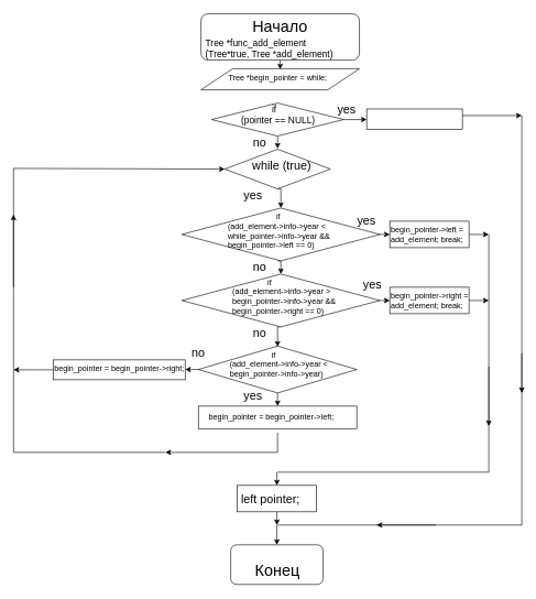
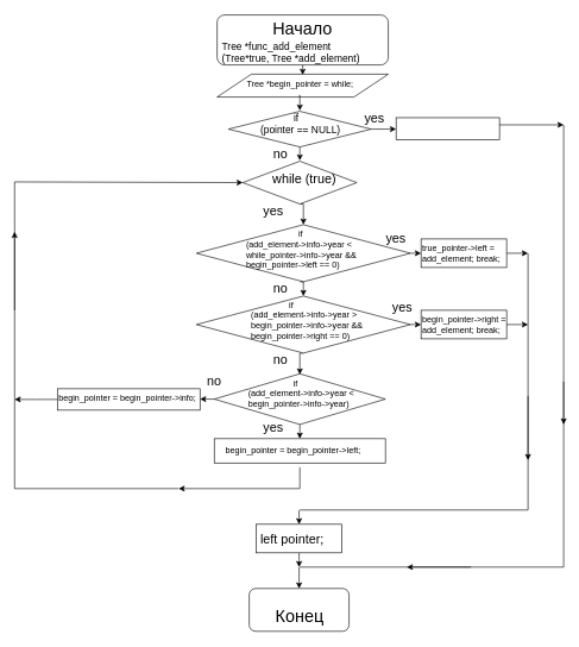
  <mxCell id="0" />
  <mxCell id="1" parent="0" />
  <mxCell id="2" value="" style="rounded=0;whiteSpace=wrap;html=1;" vertex="1" parent="1"><mxGeometry x="80" y="544" width="200" height="30" as="geometry" /></mxCell>
  <mxCell id="3" style="edgeStyle=orthogonalEdgeStyle;rounded=0;orthogonalLoop=1;jettySize=auto;html=1;exitX=0.5;exitY=1;exitDx=0;exitDy=0;" edge="1" parent="1" source="5"><mxGeometry relative="1" as="geometry"><mxPoint x="420" y="614" as="targetPoint" /><Array as="points"><mxPoint x="420" y="614" /><mxPoint x="420" y="614" /></Array></mxGeometry></mxCell>
  <mxCell id="4" style="edgeStyle=orthogonalEdgeStyle;rounded=0;orthogonalLoop=1;jettySize=auto;html=1;exitX=0;exitY=0.5;exitDx=0;exitDy=0;" edge="1" parent="1" source="5"><mxGeometry relative="1" as="geometry"><mxPoint x="280" y="559" as="targetPoint" /></mxGeometry></mxCell>
  <mxCell id="5" value="" style="rhombus;whiteSpace=wrap;html=1;" vertex="1" parent="1"><mxGeometry x="300" y="523" width="240" height="71" as="geometry" /></mxCell>
  <mxCell id="6" value="" style="rounded=0;whiteSpace=wrap;html=1;" vertex="1" parent="1"><mxGeometry x="300" y="614" width="240" height="34" as="geometry" /></mxCell>
  <mxCell id="7" style="edgeStyle=orthogonalEdgeStyle;rounded=0;orthogonalLoop=1;jettySize=auto;html=1;exitX=0.5;exitY=1;exitDx=0;exitDy=0;" edge="1" parent="1" source="8"><mxGeometry relative="1" as="geometry"><mxPoint x="424" y="104" as="targetPoint" /></mxGeometry></mxCell>
  <mxCell id="8" value="" style="rounded=1;whiteSpace=wrap;html=1;" vertex="1" parent="1"><mxGeometry x="304" y="20" width="240" height="70" as="geometry" /></mxCell>
  <mxCell id="9" value="&lt;span style=&quot;font-size: 24px&quot;&gt;Начало&lt;/span&gt;" style="text;html=1;strokeColor=none;fillColor=none;align=center;verticalAlign=middle;whiteSpace=wrap;rounded=0;" vertex="1" parent="1"><mxGeometry x="379" y="30" width="90" height="20" as="geometry" /></mxCell>
  <mxCell id="10" style="edgeStyle=orthogonalEdgeStyle;rounded=0;orthogonalLoop=1;jettySize=auto;html=1;exitX=1;exitY=0.5;exitDx=0;exitDy=0;entryX=0;entryY=0.5;entryDx=0;entryDy=0;" edge="1" parent="1" source="12" target="13"><mxGeometry relative="1" as="geometry"><mxPoint x="545" y="180" as="targetPoint" /></mxGeometry></mxCell>
  <mxCell id="11" style="edgeStyle=orthogonalEdgeStyle;rounded=0;orthogonalLoop=1;jettySize=auto;html=1;exitX=0.5;exitY=1;exitDx=0;exitDy=0;" edge="1" parent="1" source="12"><mxGeometry relative="1" as="geometry"><mxPoint x="420" y="224" as="targetPoint" /></mxGeometry></mxCell>
  <mxCell id="12" value="" style="rhombus;whiteSpace=wrap;html=1;" vertex="1" parent="1"><mxGeometry x="320" y="155" width="200" height="50" as="geometry" /></mxCell>
  <mxCell id="13" value="" style="rounded=0;whiteSpace=wrap;html=1;" vertex="1" parent="1"><mxGeometry x="555" y="164" width="145" height="31" as="geometry" /></mxCell>
  <mxCell id="14" value="&lt;font style=&quot;font-size: 18px&quot;&gt;no&lt;/font&gt;" style="text;html=1;strokeColor=none;fillColor=none;align=center;verticalAlign=middle;whiteSpace=wrap;rounded=0;" vertex="1" parent="1"><mxGeometry x="372.5" y="205" width="40" height="20" as="geometry" /></mxCell>
  <mxCell id="15" value="&lt;font style=&quot;font-size: 18px&quot;&gt;yes&lt;/font&gt;" style="text;html=1;strokeColor=none;fillColor=none;align=center;verticalAlign=middle;whiteSpace=wrap;rounded=0;" vertex="1" parent="1"><mxGeometry x="505" y="155" width="40" height="20" as="geometry" /></mxCell>
  <mxCell id="16" value="" style="rounded=1;whiteSpace=wrap;html=1;" vertex="1" parent="1"><mxGeometry x="349" y="824" width="140" height="60" as="geometry" /></mxCell>
  <mxCell id="17" value="&lt;font style=&quot;font-size: 24px&quot;&gt;Конец&lt;/font&gt;" style="text;html=1;strokeColor=none;fillColor=none;align=center;verticalAlign=middle;whiteSpace=wrap;rounded=0;" vertex="1" parent="1"><mxGeometry x="377" y="854" width="86" height="20" as="geometry" /></mxCell>
  <mxCell id="18" value="&lt;font style=&quot;font-size: 14px&quot;&gt;&amp;nbsp; &amp;nbsp; &amp;nbsp; &amp;nbsp; &amp;nbsp; &amp;nbsp; if &lt;br&gt;(pointer == NULL)&lt;/font&gt;" style="text;html=1;" vertex="1" parent="1"><mxGeometry x="362.5" y="149" width="100" height="30" as="geometry" /></mxCell>
  <mxCell id="19" style="edgeStyle=orthogonalEdgeStyle;rounded=0;orthogonalLoop=1;jettySize=auto;html=1;exitX=0.5;exitY=1;exitDx=0;exitDy=0;entryX=0.5;entryY=0;entryDx=0;entryDy=0;" edge="1" parent="1" source="20" target="23"><mxGeometry relative="1" as="geometry" /></mxCell>
  <mxCell id="20" value="" style="rhombus;whiteSpace=wrap;html=1;" vertex="1" parent="1"><mxGeometry x="340" y="225" width="160" height="60" as="geometry" /></mxCell>
  <mxCell id="21" value="&lt;font style=&quot;font-size: 18px&quot;&gt;while (true)&lt;/font&gt;" style="text;html=1;" vertex="1" parent="1"><mxGeometry x="380" y="234" width="80" height="30" as="geometry" /></mxCell>
  <mxCell id="22" style="edgeStyle=orthogonalEdgeStyle;rounded=0;orthogonalLoop=1;jettySize=auto;html=1;exitX=1;exitY=0.5;exitDx=0;exitDy=0;" edge="1" parent="1" source="23"><mxGeometry relative="1" as="geometry"><mxPoint x="590" y="354" as="targetPoint" /></mxGeometry></mxCell>
  <mxCell id="23" value="" style="rhombus;whiteSpace=wrap;html=1;" vertex="1" parent="1"><mxGeometry x="275" y="314" width="300" height="80" as="geometry" /></mxCell>
  <mxCell id="24" value="" style="endArrow=none;html=1;" edge="1" parent="1"><mxGeometry width="50" height="50" relative="1" as="geometry"><mxPoint x="790" y="794" as="sourcePoint" /><mxPoint x="790" y="454" as="targetPoint" /></mxGeometry></mxCell>
  <mxCell id="25" value="" style="endArrow=classic;html=1;" edge="1" parent="1"><mxGeometry width="50" height="50" relative="1" as="geometry"><mxPoint x="419" y="714" as="sourcePoint" /><mxPoint x="419" y="734" as="targetPoint" /></mxGeometry></mxCell>
  <mxCell id="26" value="" style="endArrow=classic;html=1;" edge="1" parent="1"><mxGeometry width="50" height="50" relative="1" as="geometry"><mxPoint x="420" y="684" as="sourcePoint" /><mxPoint x="250" y="684" as="targetPoint" /></mxGeometry></mxCell>
  <mxCell id="27" value="" style="endArrow=none;html=1;" edge="1" parent="1"><mxGeometry width="50" height="50" relative="1" as="geometry"><mxPoint x="790" y="454" as="sourcePoint" /><mxPoint x="790" y="174" as="targetPoint" /></mxGeometry></mxCell>
  <mxCell id="28" value="" style="endArrow=classic;html=1;" edge="1" parent="1"><mxGeometry width="50" height="50" relative="1" as="geometry"><mxPoint x="700" y="174" as="sourcePoint" /><mxPoint x="790" y="174" as="targetPoint" /></mxGeometry></mxCell>
  <mxCell id="29" value="&lt;font style=&quot;font-size: 18px&quot;&gt;yes&lt;/font&gt;" style="text;html=1;strokeColor=none;fillColor=none;align=center;verticalAlign=middle;whiteSpace=wrap;rounded=0;" vertex="1" parent="1"><mxGeometry x="362.5" y="285" width="40" height="20" as="geometry" /></mxCell>
  <mxCell id="30" value="&lt;font style=&quot;font-size: 18px&quot;&gt;no&lt;/font&gt;" style="text;html=1;strokeColor=none;fillColor=none;align=center;verticalAlign=middle;whiteSpace=wrap;rounded=0;" vertex="1" parent="1"><mxGeometry x="373" y="392.5" width="40" height="20" as="geometry" /></mxCell>
  <mxCell id="31" value="&lt;font style=&quot;font-size: 18px&quot;&gt;yes&lt;/font&gt;" style="text;html=1;strokeColor=none;fillColor=none;align=center;verticalAlign=middle;whiteSpace=wrap;rounded=0;" vertex="1" parent="1"><mxGeometry x="535" y="324" width="40" height="20" as="geometry" /></mxCell>
  <mxCell id="32" value="" style="shape=parallelogram;perimeter=parallelogramPerimeter;whiteSpace=wrap;html=1;" vertex="1" parent="1"><mxGeometry x="304" y="103" width="240" height="32" as="geometry" /></mxCell>
+ <mxCell id="33" style="edgeStyle=orthogonalEdgeStyle;rounded=0;orthogonalLoop=1;jettySize=auto;html=1;exitX=0.5;exitY=1;exitDx=0;exitDy=0;entryX=0.575;entryY=0.167;entryDx=0;entryDy=0;entryPerimeter=0;" edge="1" parent="1" source="34" target="18"><mxGeometry relative="1" as="geometry" /></mxCell>
  <mxCell id="34" value="Tree *begin_pointer = while;" style="text;html=1;" vertex="1" parent="1"><mxGeometry x="344" y="102.5" width="150" height="30" as="geometry" /></mxCell>
  <mxCell id="35" style="edgeStyle=orthogonalEdgeStyle;rounded=0;orthogonalLoop=1;jettySize=auto;html=1;exitX=0.5;exitY=1;exitDx=0;exitDy=0;entryX=0.5;entryY=0;entryDx=0;entryDy=0;" edge="1" parent="1" source="36" target="42"><mxGeometry relative="1" as="geometry" /></mxCell>
  <mxCell id="36" value="&amp;nbsp; &amp;nbsp; &amp;nbsp; &amp;nbsp; &amp;nbsp; &amp;nbsp; &amp;nbsp; &amp;nbsp; &amp;nbsp; &amp;nbsp; &amp;nbsp; if &lt;br&gt;(add_element-&amp;gt;info-&amp;gt;year &amp;lt;&lt;br&gt;while_pointer-&amp;gt;info-&amp;gt;year &amp;amp;&amp;amp; &lt;br&gt;begin_pointer-&amp;gt;left == 0)" style="text;html=1;" vertex="1" parent="1"><mxGeometry x="342.5" y="314" width="155" height="80" as="geometry" /></mxCell>
  <mxCell id="37" style="edgeStyle=orthogonalEdgeStyle;rounded=0;orthogonalLoop=1;jettySize=auto;html=1;exitX=1;exitY=0.5;exitDx=0;exitDy=0;" edge="1" parent="1" source="38"><mxGeometry relative="1" as="geometry"><mxPoint x="740" y="354" as="targetPoint" /></mxGeometry></mxCell>
  <mxCell id="38" value="" style="rounded=0;whiteSpace=wrap;html=1;" vertex="1" parent="1"><mxGeometry x="590" y="334" width="120" height="40" as="geometry" /></mxCell>
- <mxCell id="39" value="begin_pointer-&amp;gt;left = &lt;br&gt;add_element; break;" style="text;html=1;" vertex="1" parent="1"><mxGeometry x="590" y="334" width="110" height="30" as="geometry" /></mxCell>
+ <mxCell id="39" value="true_pointer-&amp;gt;left = &lt;br&gt;add_element; break;" style="text;html=1;" vertex="1" parent="1"><mxGeometry x="590" y="334" width="110" height="30" as="geometry" /></mxCell>
  <mxCell id="40" style="edgeStyle=orthogonalEdgeStyle;rounded=0;orthogonalLoop=1;jettySize=auto;html=1;exitX=1;exitY=0.5;exitDx=0;exitDy=0;" edge="1" parent="1" source="42"><mxGeometry relative="1" as="geometry"><mxPoint x="590" y="454" as="targetPoint" /></mxGeometry></mxCell>
  <mxCell id="41" style="edgeStyle=orthogonalEdgeStyle;rounded=0;orthogonalLoop=1;jettySize=auto;html=1;exitX=0.5;exitY=1;exitDx=0;exitDy=0;" edge="1" parent="1" source="42"><mxGeometry relative="1" as="geometry"><mxPoint x="420" y="524" as="targetPoint" /></mxGeometry></mxCell>
  <mxCell id="42" value="" style="rhombus;whiteSpace=wrap;html=1;" vertex="1" parent="1"><mxGeometry x="275" y="414" width="300" height="80" as="geometry" /></mxCell>
  <mxCell id="43" value="&amp;nbsp; &amp;nbsp; &amp;nbsp; &amp;nbsp; &amp;nbsp; &amp;nbsp; &amp;nbsp; &amp;nbsp; if &lt;br&gt;(add_element-&amp;gt;info-&amp;gt;year &amp;gt;&lt;br&gt;begin_pointer-&amp;gt;info-&amp;gt;year &amp;amp;&amp;amp;&lt;br&gt;begin_pointer-&amp;gt;right == 0)" style="text;html=1;" vertex="1" parent="1"><mxGeometry x="350" y="412.5" width="150" height="60" as="geometry" /></mxCell>
  <mxCell id="44" value="" style="edgeStyle=orthogonalEdgeStyle;rounded=0;orthogonalLoop=1;jettySize=auto;html=1;" edge="1" parent="1" source="45"><mxGeometry relative="1" as="geometry"><mxPoint x="740" y="454" as="targetPoint" /></mxGeometry></mxCell>
  <mxCell id="45" value="" style="rounded=0;whiteSpace=wrap;html=1;" vertex="1" parent="1"><mxGeometry x="590" y="434" width="120" height="40" as="geometry" /></mxCell>
  <mxCell id="46" value="begin_pointer-&amp;gt;right = &lt;br&gt;add_element; break;" style="text;html=1;" vertex="1" parent="1"><mxGeometry x="590" y="434" width="80" height="30" as="geometry" /></mxCell>
  <mxCell id="47" value="&lt;font style=&quot;font-size: 18px&quot;&gt;yes&lt;/font&gt;" style="text;html=1;strokeColor=none;fillColor=none;align=center;verticalAlign=middle;whiteSpace=wrap;rounded=0;" vertex="1" parent="1"><mxGeometry x="544" y="421" width="40" height="20" as="geometry" /></mxCell>
  <mxCell id="48" value="&lt;font style=&quot;font-size: 18px&quot;&gt;no&lt;/font&gt;" style="text;html=1;strokeColor=none;fillColor=none;align=center;verticalAlign=middle;whiteSpace=wrap;rounded=0;" vertex="1" parent="1"><mxGeometry x="372.5" y="494" width="40" height="20" as="geometry" /></mxCell>
  <mxCell id="49" value="&amp;nbsp; &amp;nbsp; &amp;nbsp; &amp;nbsp; &amp;nbsp; &amp;nbsp; &amp;nbsp; &amp;nbsp; &amp;nbsp; &amp;nbsp;if &lt;br&gt;(add_element-&amp;gt;info-&amp;gt;year &amp;lt; &lt;br&gt;begin_pointer-&amp;gt;info-&amp;gt;year)" style="text;html=1;" vertex="1" parent="1"><mxGeometry x="346" y="523" width="148" height="60" as="geometry" /></mxCell>
  <mxCell id="50" value="begin_pointer = begin_pointer-&gt;left;" style="text;html=1;" vertex="1" parent="1"><mxGeometry x="314" y="616" width="226" height="30" as="geometry" /></mxCell>
  <mxCell id="51" value="&lt;font style=&quot;font-size: 18px&quot;&gt;yes&lt;/font&gt;" style="text;html=1;strokeColor=none;fillColor=none;align=center;verticalAlign=middle;whiteSpace=wrap;rounded=0;" vertex="1" parent="1"><mxGeometry x="362.5" y="588" width="40" height="20" as="geometry" /></mxCell>
  <mxCell id="52" style="edgeStyle=orthogonalEdgeStyle;rounded=0;orthogonalLoop=1;jettySize=auto;html=1;exitX=0;exitY=0.5;exitDx=0;exitDy=0;" edge="1" parent="1" source="53"><mxGeometry relative="1" as="geometry"><mxPoint x="20" y="559" as="targetPoint" /></mxGeometry></mxCell>
- <mxCell id="53" value="begin_pointer = begin_pointer-&gt;right;" style="text;html=1;" vertex="1" parent="1"><mxGeometry x="80" y="544" width="180" height="30" as="geometry" /></mxCell>
+ <mxCell id="53" value="begin_pointer = begin_pointer-&gt;info;" style="text;html=1;" vertex="1" parent="1"><mxGeometry x="80" y="544" width="180" height="30" as="geometry" /></mxCell>
  <mxCell id="54" value="&lt;font style=&quot;font-size: 18px&quot;&gt;no&lt;/font&gt;" style="text;html=1;strokeColor=none;fillColor=none;align=center;verticalAlign=middle;whiteSpace=wrap;rounded=0;" vertex="1" parent="1"><mxGeometry x="280" y="524" width="40" height="20" as="geometry" /></mxCell>
  <mxCell id="55" value="" style="endArrow=none;html=1;entryX=0.469;entryY=1.267;entryDx=0;entryDy=0;entryPerimeter=0;" edge="1" parent="1" target="50"><mxGeometry width="50" height="50" relative="1" as="geometry"><mxPoint x="420" y="684" as="sourcePoint" /><mxPoint x="100" y="724" as="targetPoint" /></mxGeometry></mxCell>
  <mxCell id="56" value="" style="endArrow=none;html=1;" edge="1" parent="1"><mxGeometry width="50" height="50" relative="1" as="geometry"><mxPoint x="20" y="684" as="sourcePoint" /><mxPoint x="250" y="684" as="targetPoint" /></mxGeometry></mxCell>
  <mxCell id="57" value="" style="endArrow=none;html=1;" edge="1" parent="1"><mxGeometry width="50" height="50" relative="1" as="geometry"><mxPoint x="20" y="684" as="sourcePoint" /><mxPoint x="20" y="254" as="targetPoint" /></mxGeometry></mxCell>
  <mxCell id="58" value="" style="endArrow=classic;html=1;entryX=0;entryY=0.5;entryDx=0;entryDy=0;" edge="1" parent="1" target="20"><mxGeometry width="50" height="50" relative="1" as="geometry"><mxPoint x="20" y="254" as="sourcePoint" /><mxPoint x="130" y="304" as="targetPoint" /></mxGeometry></mxCell>
  <mxCell id="59" value="" style="endArrow=classic;html=1;" edge="1" parent="1"><mxGeometry width="50" height="50" relative="1" as="geometry"><mxPoint x="20" y="434" as="sourcePoint" /><mxPoint x="20" y="324" as="targetPoint" /></mxGeometry></mxCell>
  <mxCell id="60" value="" style="endArrow=none;html=1;" edge="1" parent="1"><mxGeometry width="50" height="50" relative="1" as="geometry"><mxPoint x="420" y="714" as="sourcePoint" /><mxPoint x="740" y="714" as="targetPoint" /></mxGeometry></mxCell>
  <mxCell id="61" value="" style="endArrow=classic;html=1;" edge="1" parent="1"><mxGeometry width="50" height="50" relative="1" as="geometry"><mxPoint x="790" y="534" as="sourcePoint" /><mxPoint x="790" y="594" as="targetPoint" /></mxGeometry></mxCell>
  <mxCell id="62" value="&lt;font style=&quot;font-size: 14px&quot;&gt;Tree *func_add_element&lt;br&gt;(Tree*true, Tree *add_element)&lt;/font&gt;" style="text;html=1;" vertex="1" parent="1"><mxGeometry x="309" y="50" width="230" height="30" as="geometry" /></mxCell>
  <mxCell id="63" style="edgeStyle=orthogonalEdgeStyle;rounded=0;orthogonalLoop=1;jettySize=auto;html=1;exitX=0.5;exitY=1;exitDx=0;exitDy=0;" edge="1" parent="1" source="64"><mxGeometry relative="1" as="geometry"><mxPoint x="419" y="794" as="targetPoint" /></mxGeometry></mxCell>
  <mxCell id="64" value="" style="rounded=0;whiteSpace=wrap;html=1;" vertex="1" parent="1"><mxGeometry x="359" y="734" width="120" height="40" as="geometry" /></mxCell>
  <mxCell id="65" value="&lt;font style=&quot;font-size: 18px&quot;&gt;left pointer;&lt;/font&gt;" style="text;html=1;" vertex="1" parent="1"><mxGeometry x="362.5" y="739" width="91" height="30" as="geometry" /></mxCell>
  <mxCell id="66" value="" style="endArrow=none;html=1;" edge="1" parent="1"><mxGeometry width="50" height="50" relative="1" as="geometry"><mxPoint x="740" y="714" as="sourcePoint" /><mxPoint x="740" y="354" as="targetPoint" /></mxGeometry></mxCell>
  <mxCell id="67" value="" style="endArrow=classic;html=1;" edge="1" parent="1"><mxGeometry width="50" height="50" relative="1" as="geometry"><mxPoint x="740" y="554" as="sourcePoint" /><mxPoint x="740" y="644" as="targetPoint" /></mxGeometry></mxCell>
  <mxCell id="68" value="" style="endArrow=none;html=1;" edge="1" parent="1"><mxGeometry width="50" height="50" relative="1" as="geometry"><mxPoint x="420" y="794" as="sourcePoint" /><mxPoint x="790" y="794" as="targetPoint" /></mxGeometry></mxCell>
  <mxCell id="69" value="" style="endArrow=classic;html=1;entryX=0.5;entryY=0;entryDx=0;entryDy=0;" edge="1" parent="1" target="16"><mxGeometry width="50" height="50" relative="1" as="geometry"><mxPoint x="419" y="794" as="sourcePoint" /><mxPoint x="190" y="734" as="targetPoint" /></mxGeometry></mxCell>
  <mxCell id="70" value="" style="endArrow=classic;html=1;" edge="1" parent="1"><mxGeometry width="50" height="50" relative="1" as="geometry"><mxPoint x="660" y="794" as="sourcePoint" /><mxPoint x="570" y="794" as="targetPoint" /></mxGeometry></mxCell>
